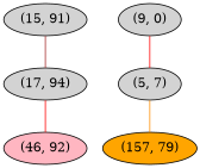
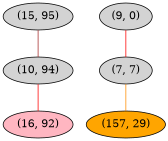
  graph {
    node [fillcolor=lightgrey style=filled]
    edge [color=red weight=1]
-   "(15, 95)" [label="(15, 91)"]
-   "(17, 94)"
-   "(16, 92)" [fillcolor=lightpink label="(46, 92)"]
+   "(15, 95)"
+   "(17, 94)" [label="(10, 94)"]
+   "(16, 92)" [fillcolor=lightpink]
    n4 [label="(9, 0)"]
-   "(7, 7)" [label="(5, 7)"]
-   "(157, 79)" [fillcolor=orange]
+   "(7, 7)"
+   "(157, 79)" [fillcolor=orange label="(157, 29)"]
    "(15, 95)" -- "(17, 94)" [color=brown]
    "(17, 94)" -- "(16, 92)"
    n4 -- "(7, 7)" [weight=4]
    "(7, 7)" -- "(157, 79)" [color=darkorange]
  }
